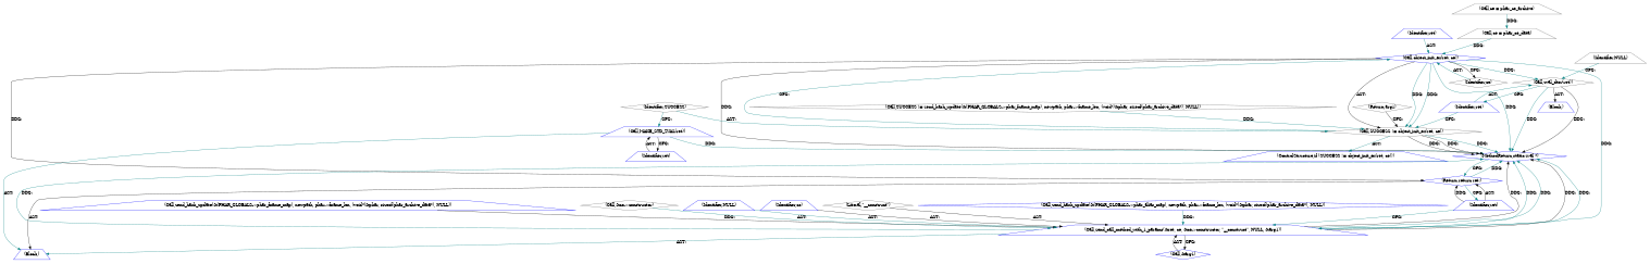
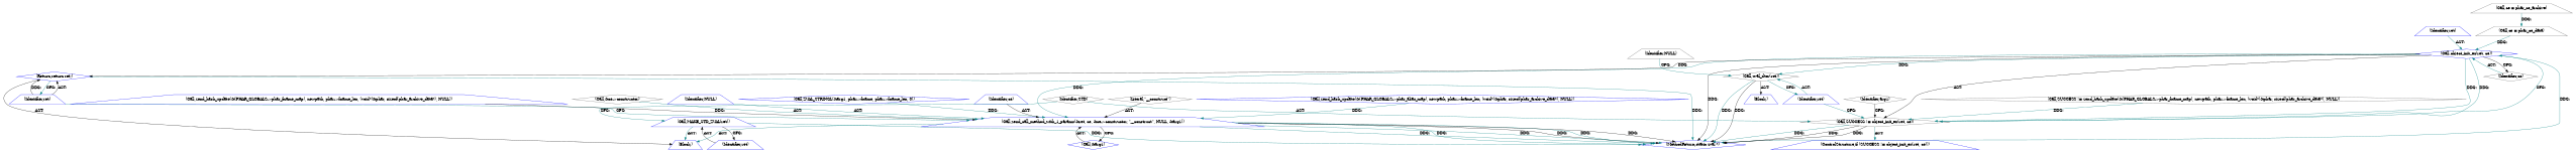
  digraph {
    node [color=blue shape=trapezium]
    edge [color=teal]
    n1 [label="(Call,MAKE_STD_ZVAL(ret))"]
    n2 [label="(Identifier,ret)"]
    n3 [label="(Block,)"]
    n4 [label="(MethodReturn,static zval *)" shape=diamond]
    n5 [label="(Call,object_init_ex(ret, ce))" shape=diamond]
    n6 [color=gray40 label="(Call,SUCCESS != object_init_ex(ret, ce))" shape=diamond]
    n7 [color=gray40 label="(Call,zval_dtor(ret))" shape=diamond]
    n8 [label="(Call,zend_call_method_with_1_params(&ret, ce, &ce->constructor, \"__construct\", NULL, &arg1))"]
    n9 [label="(Return,return ret;)" shape=diamond]
    n10 [color=gray40 label="(Identifier,ce)" shape=diamond]
    n11 [label="(ControlStructure,if (SUCCESS != object_init_ex(ret, ce)))"]
    n12 [label="(Block,)"]
    n13 [label="(Identifier,ret)"]
    n14 [label="(Call,&arg1)" shape=diamond]
    n15 [label="(Identifier,ret)"]
    n16 [label="(Call,zend_hash_update(&(PHAR_GLOBALS->phar_fname_map), newpath, phar->fname_len, (void*)&phar, sizeof(phar_archive_data*), NULL))"]
    n17 [color=gray40 label="(Call,&ce->constructor)" shape=diamond]
    n18 [label="(Identifier,NULL)"]
+   n19 [label="(Call,ZVAL_STRINGL(&arg1, phar->fname, phar->fname_len, 0))" shape=diamond]
    n20 [color=gray40 label="(Call,SUCCESS != zend_hash_update(&(PHAR_GLOBALS->phar_fname_map), newpath, phar->fname_len, (void*)&phar, sizeof(phar_archive_data*), NULL))" shape=diamond]
    n21 [label="(Identifier,ret)"]
    n22 [label="(Identifier,ce)"]
    n23 [color=gray40 label="(Call,ce = phar_ce_archive)"]
    n24 [color=gray40 label="(Call,ce = phar_ce_data)"]
    n25 [color=gray40 label="(Literal,\"__construct\")" shape=diamond]
-   n26 [color=gray40 label="(Return,arg1)" shape=diamond]
-   n27 [color=gray40 label="(Identifier,SUCCESS)" shape=diamond]
+   n26 [color=gray40 label="(Identifier,arg1)" shape=diamond]
+   n27 [color=gray40 label="(Identifier,STD)" shape=diamond]
    n28 [color=gray40 label="(Identifier,NULL)"]
    n29 [label="(Call,zend_hash_update(&(PHAR_GLOBALS->phar_alias_map), newpath, phar->fname_len, (void*)&phar, sizeof(phar_archive_data*), NULL))" shape=diamond]
    n1 -> n2 [color=black label="CFG: "]
    n1 -> n3 [label="AST: "]
    n1 -> n4 [label="DDG: "]
    n2 -> n1 [color=black label="AST: "]
-   n4 -> n9 [label="CFG: "]
    n5 -> n4 [label="DDG: "]
    n5 -> n4 [color=black label="DDG: "]
    n5 -> n6 [color=black label="AST: "]
    n5 -> n6 [label="DDG: "]
    n5 -> n6 [label="DDG: "]
    n5 -> n7 [label="DDG: "]
    n5 -> n8 [label="DDG: "]
    n5 -> n9 [color=black label="DDG: "]
    n5 -> n10 [color=black label="CFG: "]
    n6 -> n4 [label="DDG: "]
    n6 -> n4 [color=black label="DDG: "]
    n6 -> n4 [color=black label="DDG: "]
    n6 -> n5 [label="CFG: "]
    n6 -> n11 [label="AST: "]
    n7 -> n4 [color=black label="DDG: "]
    n7 -> n4 [label="DDG: "]
    n7 -> n12 [color=black label="AST: "]
    n7 -> n13 [label="CFG: "]
    n8 -> n3 [label="AST: "]
    n8 -> n4 [label="DDG: "]
    n8 -> n4 [color=black label="DDG: "]
    n8 -> n4 [label="DDG: "]
    n8 -> n4 [color=black label="DDG: "]
    n8 -> n4 [label="DDG: "]
    n8 -> n4 [label="DDG: "]
    n8 -> n14 [color=black label="CFG: "]
    n9 -> n3 [color=black label="AST: "]
    n9 -> n4 [label="DDG: "]
    n9 -> n15 [label="CFG: "]
    n10 -> n5 [label="AST: "]
    n13 -> n6 [label="CFG: "]
    n13 -> n7 [label="AST: "]
    n14 -> n8 [color=black label="AST: "]
    n15 -> n8 [label="CFG: "]
    n15 -> n9 [color=black label="AST: "]
    n15 -> n9 [color=black label="DDG: "]
    n16 -> n8 [color=black label="DDG: "]
    n17 -> n8 [label="AST: "]
    n18 -> n8 [label="AST: "]
+   n19 -> n8 [label="DDG: "]
    n20 -> n6 [label="DDG: "]
    n21 -> n5 [label="AST: "]
    n22 -> n8 [color=black label="AST: "]
    n23 -> n24 [label="DDG: "]
    n24 -> n5 [label="DDG: "]
    n25 -> n8 [color=black label="AST: "]
    n26 -> n6 [color=black label="CFG: "]
    n27 -> n1 [label="CFG: "]
    n27 -> n6 [label="AST: "]
    n28 -> n7 [label="CFG: "]
    n29 -> n8 [label="DDG: "]
  }
